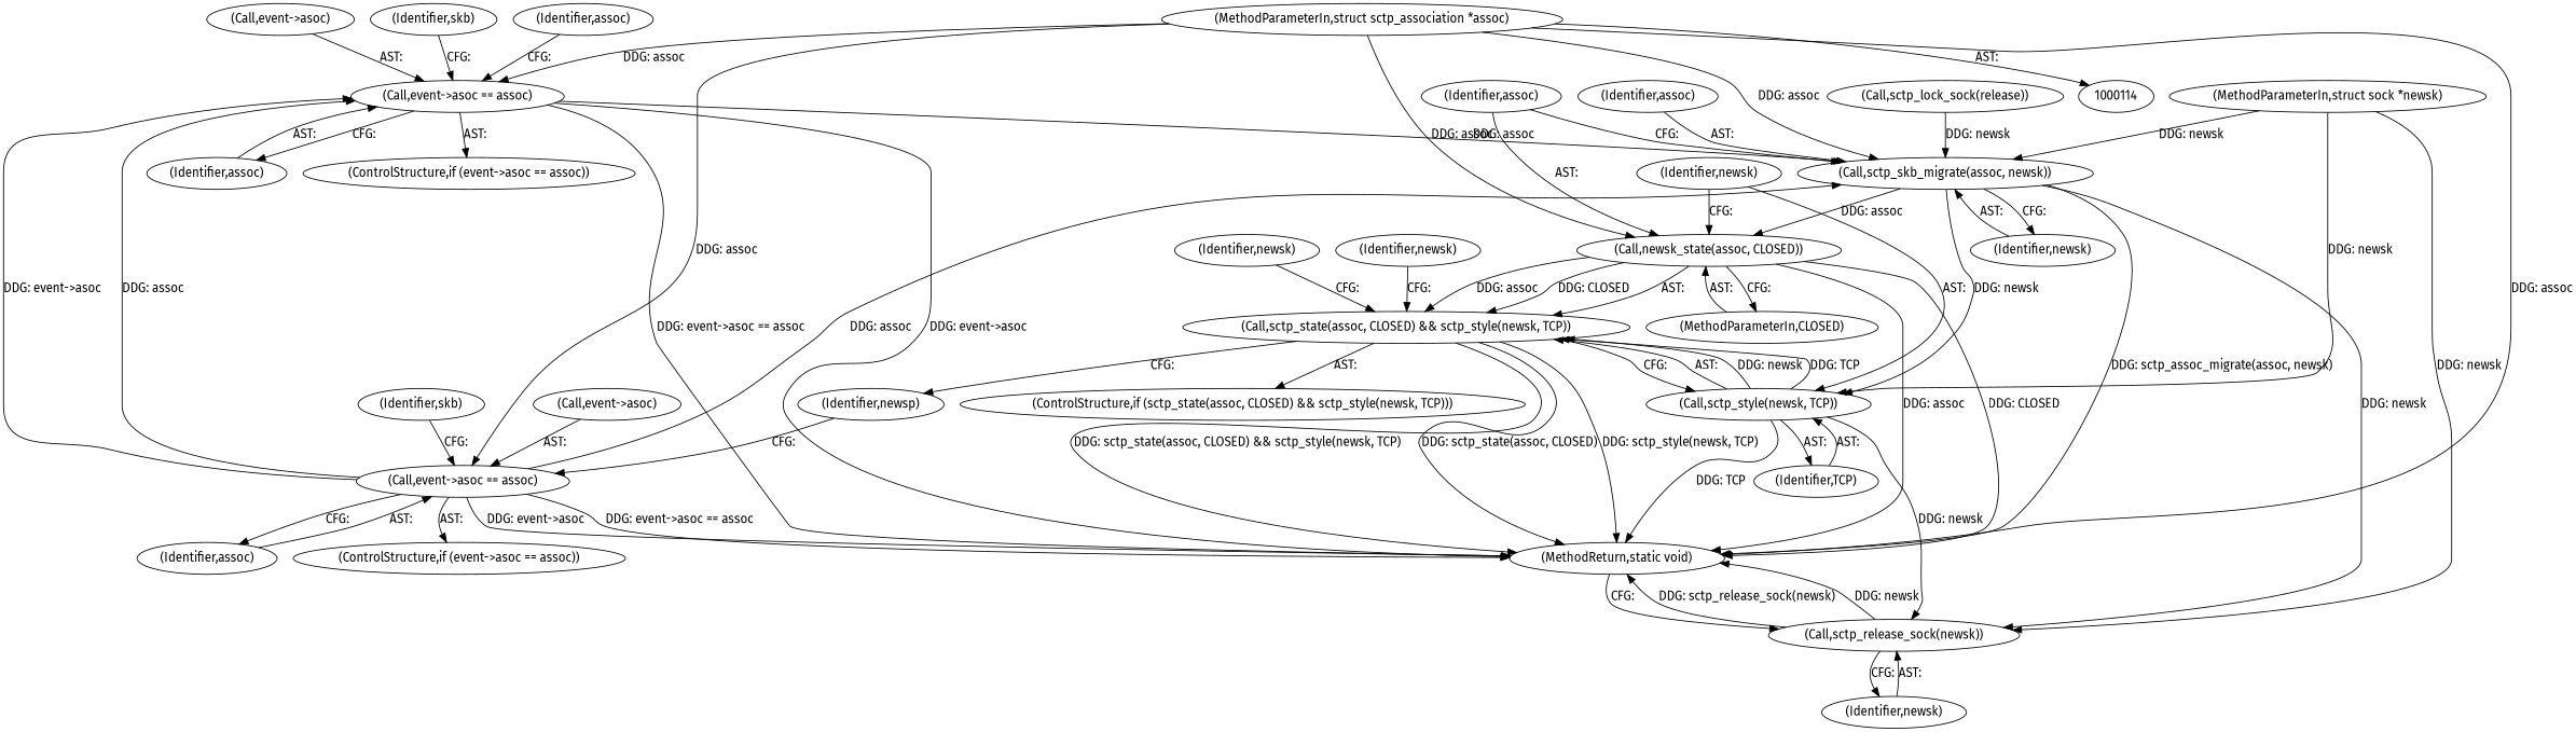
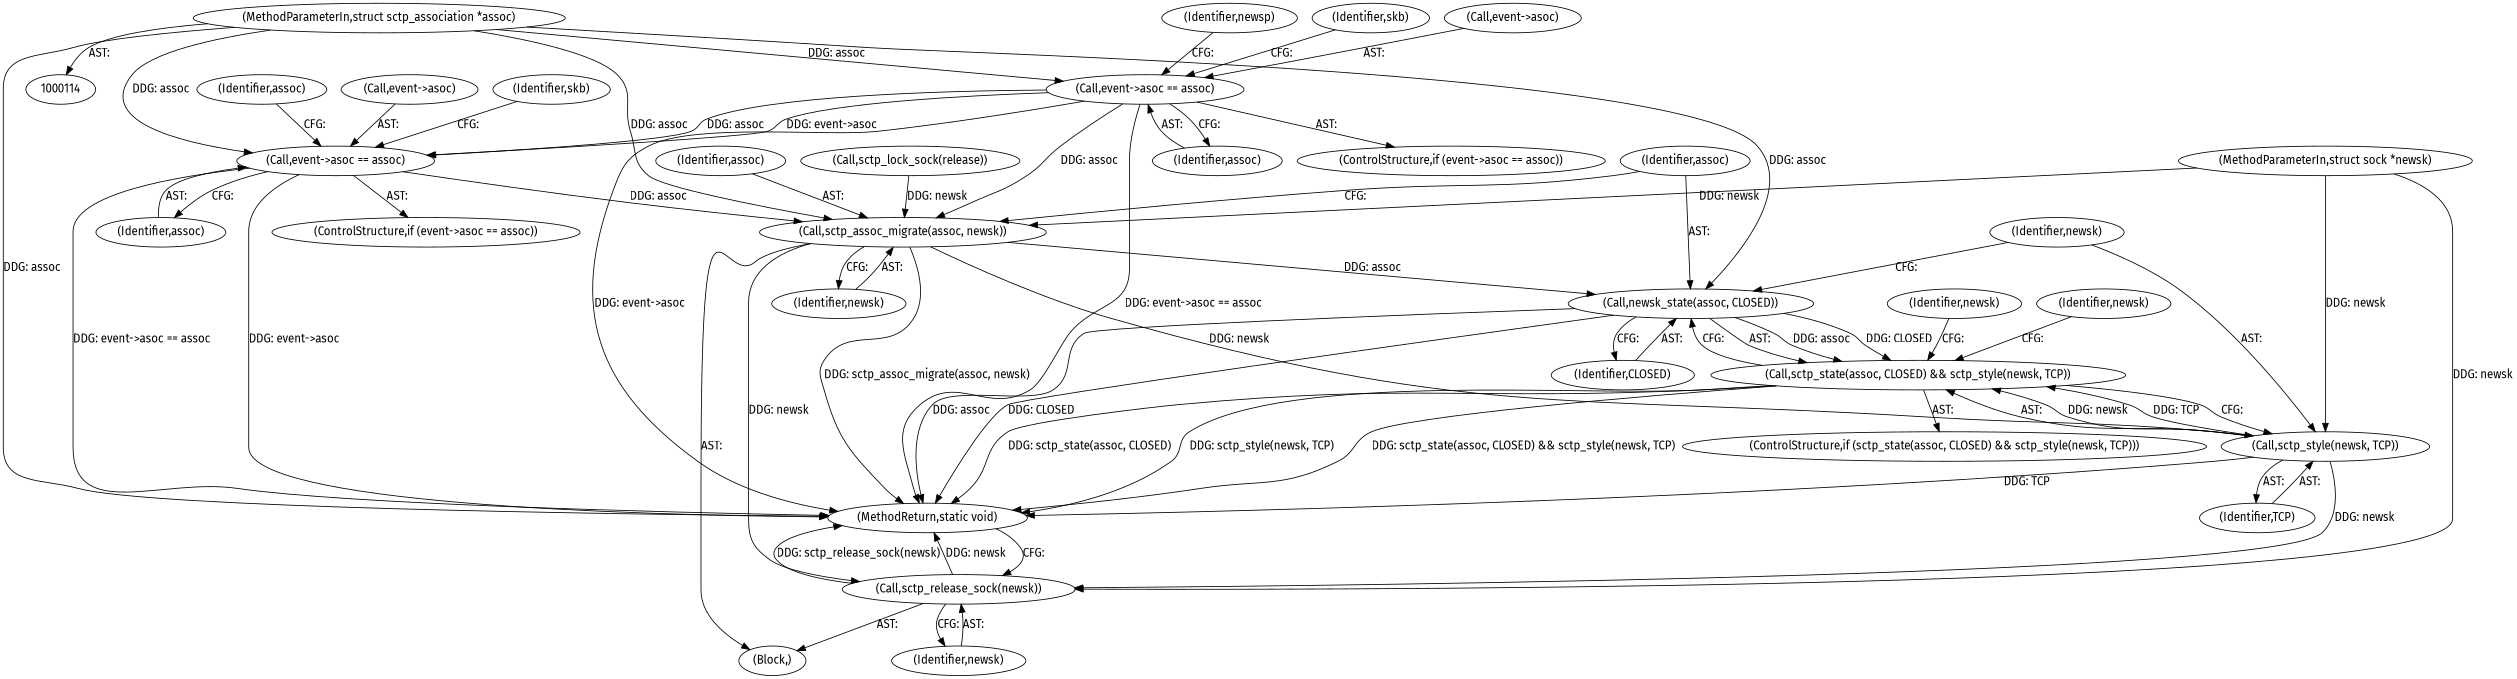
  digraph {
    fontname="Fira Sans"
    node [fontname="Fira Sans"]
    edge [fontname="Fira Sans"]
    n1 [label="(Call,event->asoc == assoc)"]
-   n2 [label="(Call,sctp_skb_migrate(assoc, newsk))"]
+   n2 [label="(Call,sctp_assoc_migrate(assoc, newsk))"]
    n3 [label="(Identifier,assoc)"]
    n4 [label="(MethodReturn,static void)"]
    n5 [label="(ControlStructure,if (event->asoc == assoc))"]
    n6 [label="(Call,newsk_state(assoc, CLOSED))"]
    n7 [label="(Call,sctp_style(newsk, TCP))"]
    n8 [label="(Call,sctp_release_sock(newsk))"]
    n9 [label="(Identifier,newsk)"]
+   n10 [label="(Block,)"]
    n11 [label="(Call,event->asoc == assoc)"]
    n12 [label="(ControlStructure,if (event->asoc == assoc))"]
    n13 [label="(Identifier,assoc)"]
    n14 [label="(MethodParameterIn,struct sctp_association *assoc)"]
    1000114
    n16 [label="(Call,sctp_state(assoc, CLOSED) && sctp_style(newsk, TCP))"]
-   n17 [label="(MethodParameterIn,CLOSED)"]
+   n17 [label="(Identifier,CLOSED)"]
    n18 [label="(Identifier,TCP)"]
    n19 [label="(Identifier,newsk)"]
    n20 [label="(ControlStructure,if (sctp_state(assoc, CLOSED) && sctp_style(newsk, TCP)))"]
    n21 [label="(Identifier,assoc)"]
    n22 [label="(Call,event->asoc)"]
    n23 [label="(Identifier,assoc)"]
    n24 [label="(Identifier,skb)"]
    n25 [label="(Call,sctp_lock_sock(release))"]
    n26 [label="(Identifier,newsk)"]
    n27 [label="(Identifier,assoc)"]
    n28 [label="(MethodParameterIn,struct sock *newsk)"]
    n29 [label="(Identifier,skb)"]
    n30 [label="(Call,event->asoc)"]
    n31 [label="(Identifier,newsk)"]
    n32 [label="(Identifier,newsk)"]
    n33 [label="(Identifier,newsp)"]
    n1 -> n2 [label="DDG: assoc"]
    n1 -> n3 [label="CFG: "]
    n1 -> n4 [label="DDG: event->asoc == assoc"]
    n1 -> n4 [label="DDG: event->asoc"]
    n1 -> n5 [label="AST: "]
    n2 -> n4 [label="DDG: sctp_assoc_migrate(assoc, newsk)"]
    n2 -> n6 [label="DDG: assoc"]
    n2 -> n7 [label="DDG: newsk"]
    n2 -> n8 [label="DDG: newsk"]
    n2 -> n9 [label="CFG: "]
+   n2 -> n10 [label="AST: "]
    n3 -> n1 [label="AST: "]
    n4 -> n8 [label="CFG: "]
    n6 -> n4 [label="DDG: CLOSED"]
    n6 -> n4 [label="DDG: assoc"]
    n6 -> n16 [label="AST: "]
    n6 -> n16 [label="DDG: assoc"]
    n6 -> n16 [label="DDG: CLOSED"]
    n6 -> n17 [label="CFG: "]
    n7 -> n4 [label="DDG: TCP"]
    n7 -> n8 [label="DDG: newsk"]
    n7 -> n16 [label="AST: "]
    n7 -> n16 [label="DDG: newsk"]
    n7 -> n16 [label="DDG: TCP"]
    n7 -> n18 [label="AST: "]
    n8 -> n4 [label="DDG: sctp_release_sock(newsk)"]
    n8 -> n4 [label="DDG: newsk"]
+   n8 -> n10 [label="AST: "]
    n8 -> n19 [label="CFG: "]
    n9 -> n2 [label="AST: "]
    n11 -> n1 [label="DDG: event->asoc"]
    n11 -> n1 [label="DDG: assoc"]
    n11 -> n2 [label="DDG: assoc"]
    n11 -> n4 [label="DDG: event->asoc"]
    n11 -> n4 [label="DDG: event->asoc == assoc"]
    n11 -> n12 [label="AST: "]
    n11 -> n13 [label="CFG: "]
    n13 -> n11 [label="AST: "]
    n14 -> n1 [label="DDG: assoc"]
    n14 -> n2 [label="DDG: assoc"]
    n14 -> n4 [label="DDG: assoc"]
    n14 -> n6 [label="DDG: assoc"]
    n14 -> n11 [label="DDG: assoc"]
    n14 -> 1000114 [label="AST: "]
    n16 -> n4 [label="DDG: sctp_state(assoc, CLOSED) && sctp_style(newsk, TCP)"]
    n16 -> n4 [label="DDG: sctp_state(assoc, CLOSED)"]
    n16 -> n4 [label="DDG: sctp_style(newsk, TCP)"]
-   n16 -> n33 [label="CFG: "]
+   n16 -> n6 [label="CFG: "]
    n16 -> n7 [label="CFG: "]
    n16 -> n20 [label="AST: "]
    n17 -> n6 [label="AST: "]
    n18 -> n7 [label="AST: "]
    n19 -> n8 [label="AST: "]
    n21 -> n1 [label="CFG: "]
    n22 -> n1 [label="AST: "]
    n23 -> n2 [label="AST: "]
    n24 -> n11 [label="CFG: "]
    n25 -> n2 [label="DDG: newsk"]
    n26 -> n16 [label="CFG: "]
    n27 -> n2 [label="CFG: "]
    n27 -> n6 [label="AST: "]
    n28 -> n2 [label="DDG: newsk"]
    n28 -> n7 [label="DDG: newsk"]
    n28 -> n8 [label="DDG: newsk"]
    n29 -> n1 [label="CFG: "]
    n30 -> n11 [label="AST: "]
    n31 -> n16 [label="CFG: "]
    n32 -> n6 [label="CFG: "]
    n32 -> n7 [label="AST: "]
    n33 -> n11 [label="CFG: "]
  }
